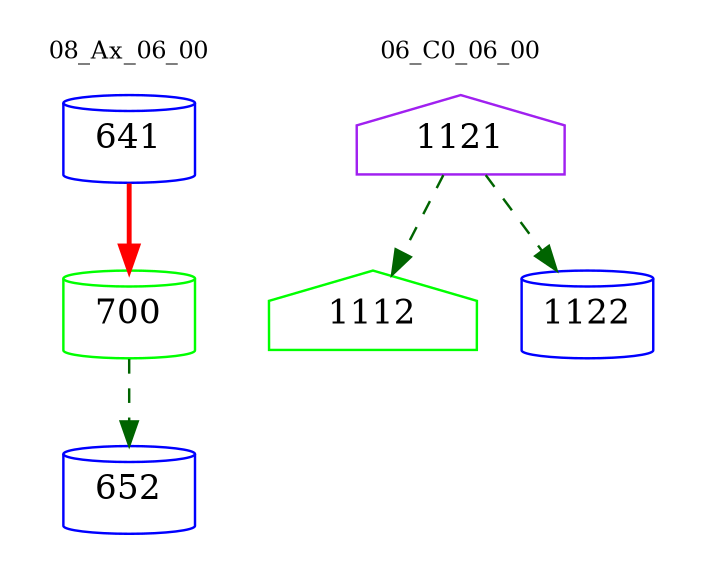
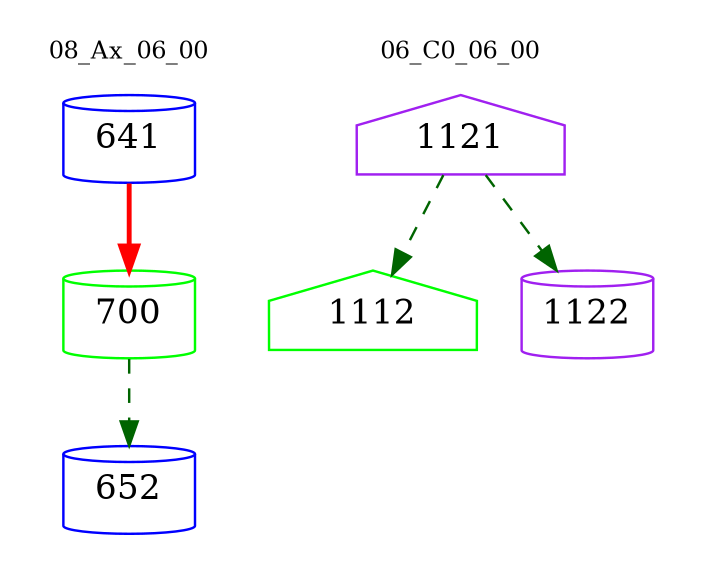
  digraph {
    node [color=blue shape=cylinder]
    edge [color=darkgreen style=dashed]
    n1 [label=641]
    n2 [label=652]
    n3 [color=green label=700]
    n4 [color=purple label=1121 shape=house]
    n5 [color=green label=1112 shape=house]
-   n6 [label=1122]
+   n6 [color=purple label=1122]
    subgraph cluster_1 {
      color=white
      fontsize=10
      label="08_Ax_06_00"
      n1
      n2
      n3
    }
    subgraph cluster_2 {
      color=white
      fontsize=10
      label="06_C0_06_00"
      n4
      n5
      n6
    }
    n1 -> n3 [color=red style=bold]
    n3 -> n2
    n4 -> n5
    n4 -> n6
  }
